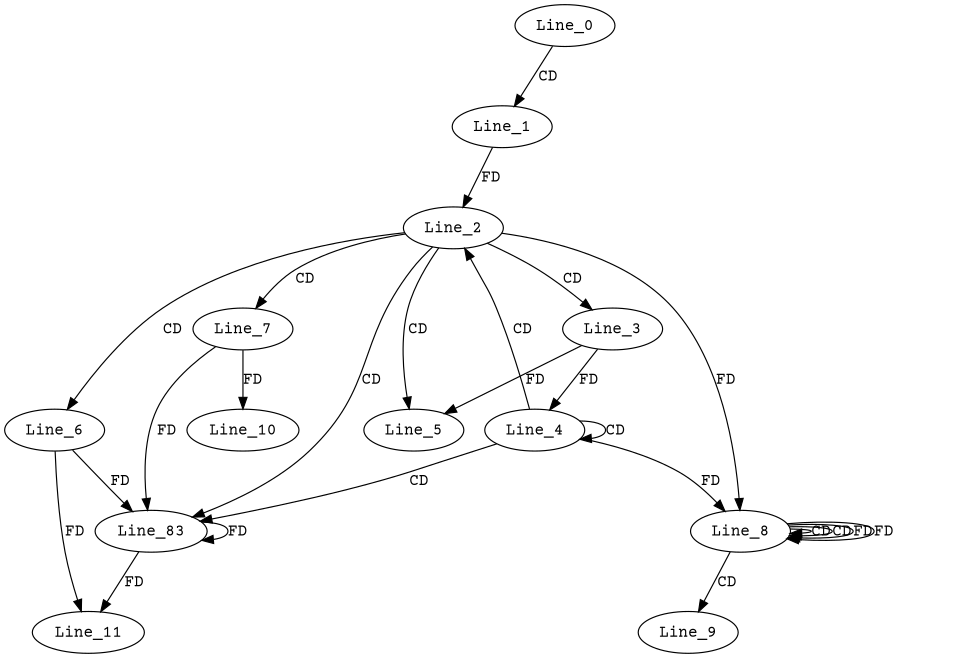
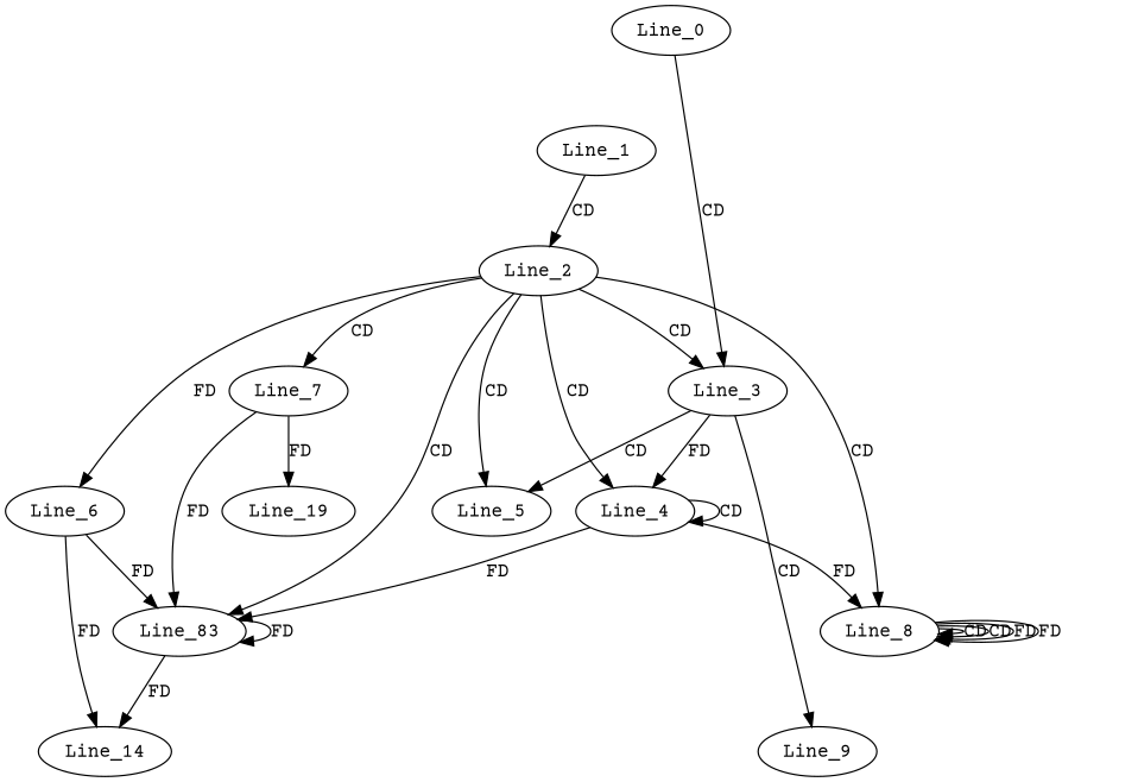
  digraph {
    fontname="Courier Prime"
    node [fontname="Courier Prime"]
    edge [fontname="Courier Prime"]
    Line_0
    Line_1
    Line_2
    Line_3
    Line_4
    Line_5
    Line_6
    Line_7
    Line_8
    n10 [label=Line_83]
-   Line_14 [label=Line_11]
-   Line_10
+   Line_14
+   Line_10 [label=Line_19]
    Line_9
-   Line_0 -> Line_1 [label=CD]
-   Line_1 -> Line_2 [label=FD]
+   Line_0 -> Line_3 [label=CD]
+   Line_1 -> Line_2 [label=CD]
    Line_2 -> Line_3 [label=CD]
-   Line_4 -> Line_2 [label=CD]
+   Line_2 -> Line_4 [label=CD]
    Line_2 -> Line_5 [label=CD]
-   Line_2 -> Line_6 [label=CD]
+   Line_2 -> Line_6 [label=FD]
    Line_2 -> Line_7 [label=CD]
-   Line_2 -> Line_8 [label=FD]
+   Line_2 -> Line_8 [label=CD]
    Line_2 -> n10 [label=CD]
    Line_3 -> Line_4 [label=FD]
-   Line_3 -> Line_5 [label=FD]
+   Line_3 -> Line_5 [label=CD]
    Line_4 -> Line_4 [label=CD]
    Line_4 -> Line_8 [label=FD]
-   Line_4 -> n10 [label=CD]
+   Line_4 -> n10 [label=FD]
    Line_6 -> n10 [label=FD]
    Line_6 -> Line_14 [label=FD]
    Line_7 -> n10 [label=FD]
    Line_7 -> Line_10 [label=FD]
    Line_8 -> Line_8 [label=CD]
    Line_8 -> Line_8 [label=CD]
    Line_8 -> Line_8 [label=FD]
    Line_8 -> Line_8 [label=FD]
-   Line_8 -> Line_9 [label=CD]
+   Line_3 -> Line_9 [label=CD]
    n10 -> n10 [label=FD]
    n10 -> Line_14 [label=FD]
  }
